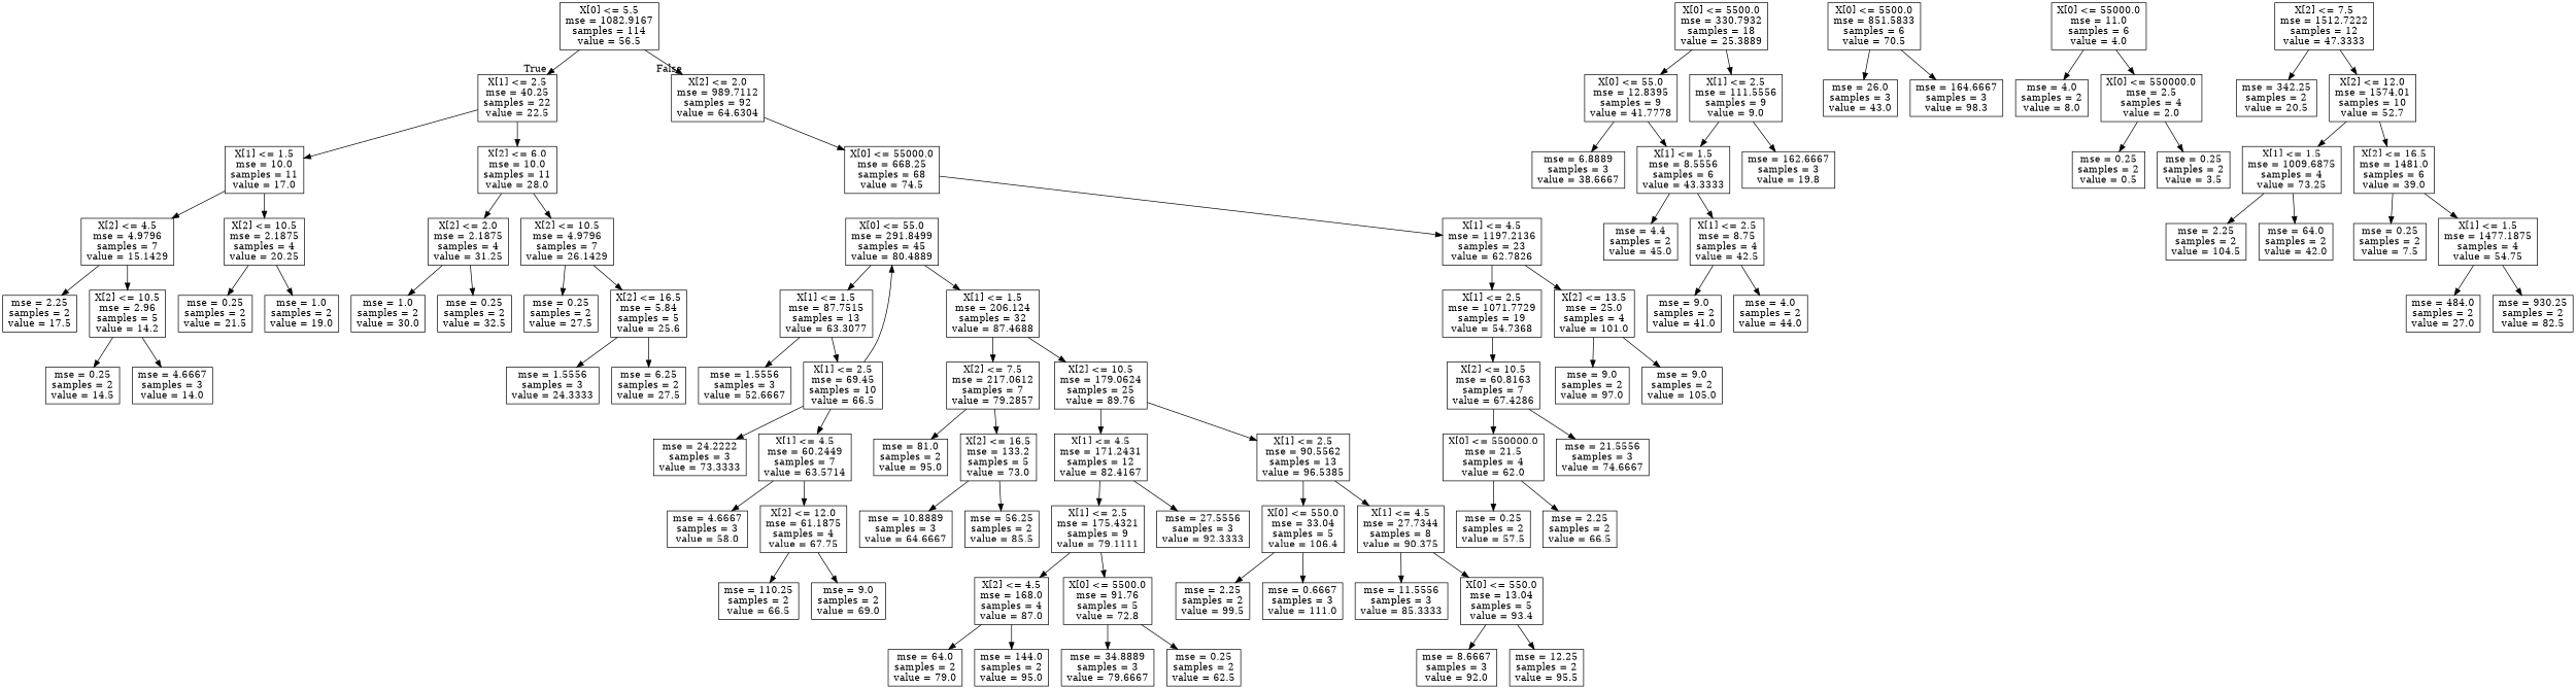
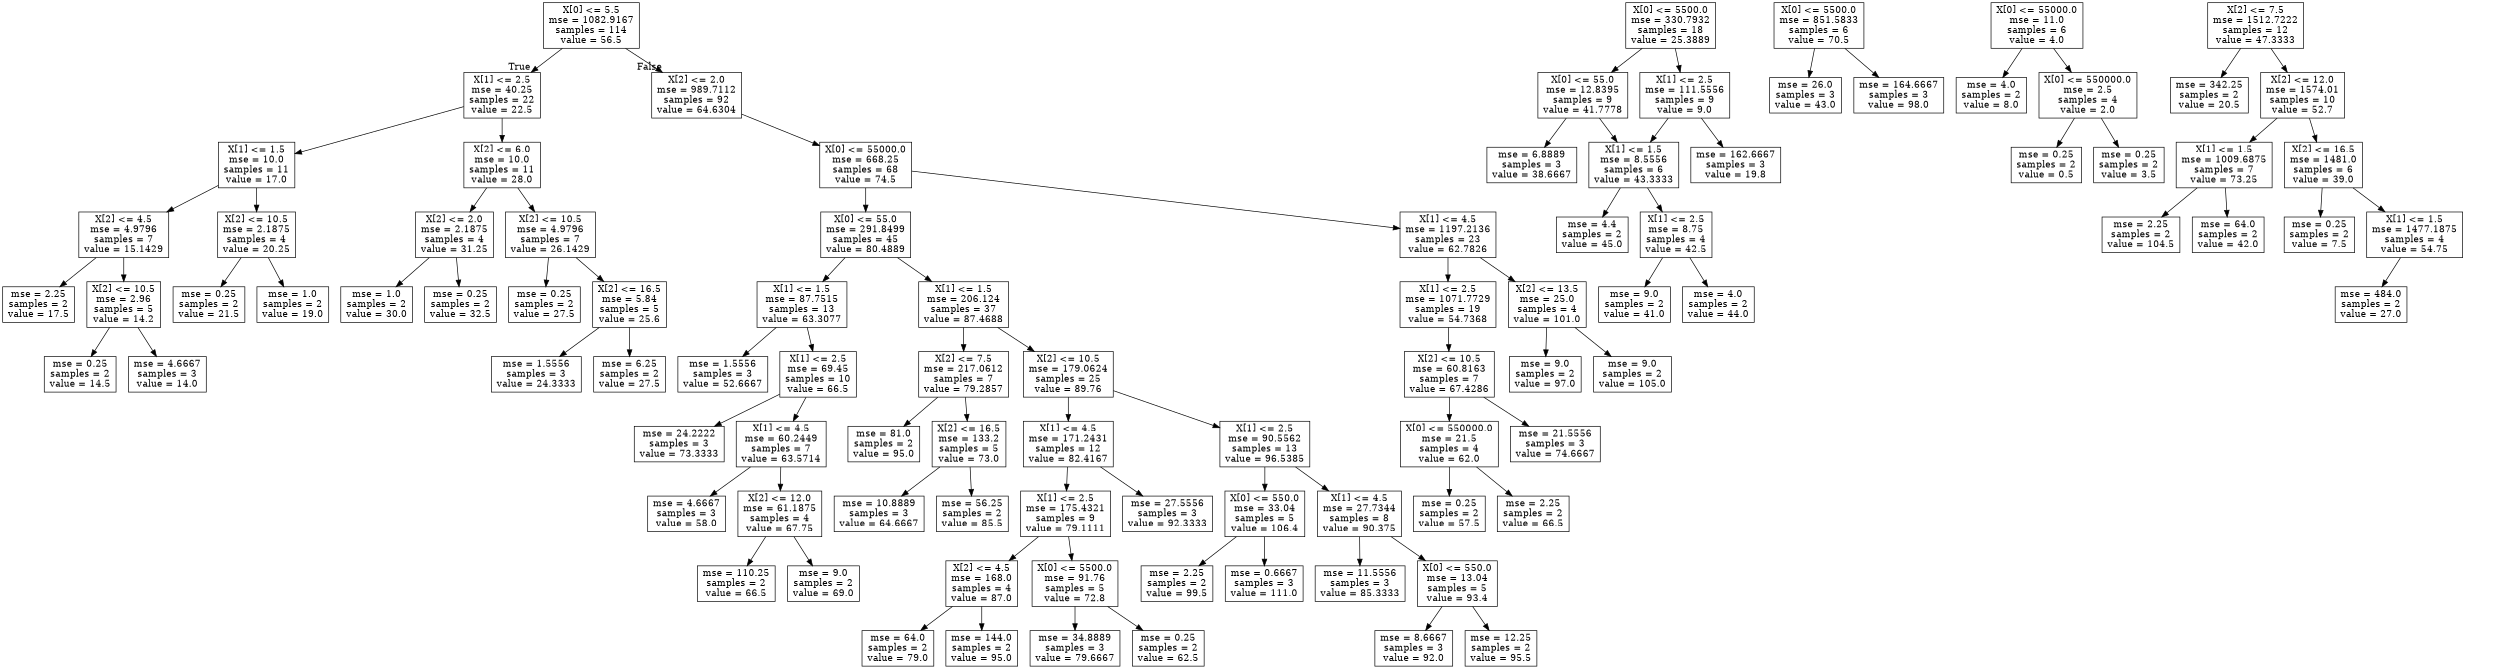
  digraph {
    node [shape=box]
    n1 [label="X[0] <= 5.5\nmse = 1082.9167\nsamples = 114\nvalue = 56.5"]
    n2 [label="X[1] <= 2.5\nmse = 40.25\nsamples = 22\nvalue = 22.5"]
    n3 [label="X[2] <= 2.0\nmse = 989.7112\nsamples = 92\nvalue = 64.6304"]
    n4 [label="X[1] <= 1.5\nmse = 10.0\nsamples = 11\nvalue = 17.0"]
    n5 [label="X[2] <= 6.0\nmse = 10.0\nsamples = 11\nvalue = 28.0"]
    n6 [label="X[0] <= 55000.0\nmse = 668.25\nsamples = 68\nvalue = 74.5"]
    n7 [label="X[2] <= 4.5\nmse = 4.9796\nsamples = 7\nvalue = 15.1429"]
    n8 [label="X[2] <= 10.5\nmse = 2.1875\nsamples = 4\nvalue = 20.25"]
    n9 [label="X[2] <= 2.0\nmse = 2.1875\nsamples = 4\nvalue = 31.25"]
    n10 [label="X[2] <= 10.5\nmse = 4.9796\nsamples = 7\nvalue = 26.1429"]
    n11 [label="mse = 2.25\nsamples = 2\nvalue = 17.5"]
    n12 [label="X[2] <= 10.5\nmse = 2.96\nsamples = 5\nvalue = 14.2"]
    n13 [label="mse = 0.25\nsamples = 2\nvalue = 21.5"]
    n14 [label="mse = 1.0\nsamples = 2\nvalue = 19.0"]
    n15 [label="mse = 0.25\nsamples = 2\nvalue = 14.5"]
    n16 [label="mse = 4.6667\nsamples = 3\nvalue = 14.0"]
    n17 [label="mse = 1.0\nsamples = 2\nvalue = 30.0"]
    n18 [label="mse = 0.25\nsamples = 2\nvalue = 32.5"]
    n19 [label="mse = 0.25\nsamples = 2\nvalue = 27.5"]
    n20 [label="X[2] <= 16.5\nmse = 5.84\nsamples = 5\nvalue = 25.6"]
    n21 [label="mse = 1.5556\nsamples = 3\nvalue = 24.3333"]
    n22 [label="mse = 6.25\nsamples = 2\nvalue = 27.5"]
    n23 [label="X[0] <= 55.0\nmse = 291.8499\nsamples = 45\nvalue = 80.4889"]
    n24 [label="X[1] <= 4.5\nmse = 1197.2136\nsamples = 23\nvalue = 62.7826"]
    n25 [label="X[0] <= 5500.0\nmse = 330.7932\nsamples = 18\nvalue = 25.3889"]
    n26 [label="X[0] <= 55.0\nmse = 12.8395\nsamples = 9\nvalue = 41.7778"]
    n27 [label="X[1] <= 2.5\nmse = 111.5556\nsamples = 9\nvalue = 9.0"]
    n28 [label="X[0] <= 5500.0\nmse = 851.5833\nsamples = 6\nvalue = 70.5"]
    n29 [label="mse = 26.0\nsamples = 3\nvalue = 43.0"]
-   n30 [label="mse = 164.6667\nsamples = 3\nvalue = 98.3"]
+   n30 [label="mse = 164.6667\nsamples = 3\nvalue = 98.0"]
    n31 [label="mse = 6.8889\nsamples = 3\nvalue = 38.6667"]
    n32 [label="X[1] <= 1.5\nmse = 8.5556\nsamples = 6\nvalue = 43.3333"]
    n33 [label="mse = 162.6667\nsamples = 3\nvalue = 19.8"]
    n34 [label="mse = 4.4\nsamples = 2\nvalue = 45.0"]
    n35 [label="X[1] <= 2.5\nmse = 8.75\nsamples = 4\nvalue = 42.5"]
    n36 [label="mse = 9.0\nsamples = 2\nvalue = 41.0"]
    n37 [label="mse = 4.0\nsamples = 2\nvalue = 44.0"]
    n38 [label="X[0] <= 55000.0\nmse = 11.0\nsamples = 6\nvalue = 4.0"]
    n39 [label="mse = 4.0\nsamples = 2\nvalue = 8.0"]
    n40 [label="X[0] <= 550000.0\nmse = 2.5\nsamples = 4\nvalue = 2.0"]
    n41 [label="mse = 0.25\nsamples = 2\nvalue = 0.5"]
    n42 [label="mse = 0.25\nsamples = 2\nvalue = 3.5"]
    n43 [label="X[1] <= 1.5\nmse = 87.7515\nsamples = 13\nvalue = 63.3077"]
-   n44 [label="X[1] <= 1.5\nmse = 206.124\nsamples = 32\nvalue = 87.4688"]
+   n44 [label="X[1] <= 1.5\nmse = 206.124\nsamples = 37\nvalue = 87.4688"]
    n45 [label="X[1] <= 2.5\nmse = 1071.7729\nsamples = 19\nvalue = 54.7368"]
    n46 [label="X[2] <= 13.5\nmse = 25.0\nsamples = 4\nvalue = 101.0"]
    n47 [label="mse = 1.5556\nsamples = 3\nvalue = 52.6667"]
    n48 [label="X[1] <= 2.5\nmse = 69.45\nsamples = 10\nvalue = 66.5"]
    n49 [label="X[2] <= 7.5\nmse = 217.0612\nsamples = 7\nvalue = 79.2857"]
    n50 [label="X[2] <= 10.5\nmse = 179.0624\nsamples = 25\nvalue = 89.76"]
    n51 [label="mse = 24.2222\nsamples = 3\nvalue = 73.3333"]
    n52 [label="X[1] <= 4.5\nmse = 60.2449\nsamples = 7\nvalue = 63.5714"]
    n53 [label="mse = 4.6667\nsamples = 3\nvalue = 58.0"]
    n54 [label="X[2] <= 12.0\nmse = 61.1875\nsamples = 4\nvalue = 67.75"]
    n55 [label="mse = 110.25\nsamples = 2\nvalue = 66.5"]
    n56 [label="mse = 9.0\nsamples = 2\nvalue = 69.0"]
    n57 [label="mse = 81.0\nsamples = 2\nvalue = 95.0"]
    n58 [label="X[2] <= 16.5\nmse = 133.2\nsamples = 5\nvalue = 73.0"]
    n59 [label="X[1] <= 4.5\nmse = 171.2431\nsamples = 12\nvalue = 82.4167"]
    n60 [label="X[1] <= 2.5\nmse = 90.5562\nsamples = 13\nvalue = 96.5385"]
    n61 [label="mse = 10.8889\nsamples = 3\nvalue = 64.6667"]
    n62 [label="mse = 56.25\nsamples = 2\nvalue = 85.5"]
    n63 [label="X[1] <= 2.5\nmse = 175.4321\nsamples = 9\nvalue = 79.1111"]
    n64 [label="mse = 27.5556\nsamples = 3\nvalue = 92.3333"]
    n65 [label="X[0] <= 550.0\nmse = 33.04\nsamples = 5\nvalue = 106.4"]
    n66 [label="X[1] <= 4.5\nmse = 27.7344\nsamples = 8\nvalue = 90.375"]
    n67 [label="X[2] <= 4.5\nmse = 168.0\nsamples = 4\nvalue = 87.0"]
    n68 [label="X[0] <= 5500.0\nmse = 91.76\nsamples = 5\nvalue = 72.8"]
    n69 [label="mse = 64.0\nsamples = 2\nvalue = 79.0"]
    n70 [label="mse = 144.0\nsamples = 2\nvalue = 95.0"]
    n71 [label="mse = 34.8889\nsamples = 3\nvalue = 79.6667"]
    n72 [label="mse = 0.25\nsamples = 2\nvalue = 62.5"]
    n73 [label="mse = 2.25\nsamples = 2\nvalue = 99.5"]
    n74 [label="mse = 0.6667\nsamples = 3\nvalue = 111.0"]
    n75 [label="mse = 11.5556\nsamples = 3\nvalue = 85.3333"]
    n76 [label="X[0] <= 550.0\nmse = 13.04\nsamples = 5\nvalue = 93.4"]
    n77 [label="mse = 8.6667\nsamples = 3\nvalue = 92.0"]
    n78 [label="mse = 12.25\nsamples = 2\nvalue = 95.5"]
    n79 [label="X[2] <= 10.5\nmse = 60.8163\nsamples = 7\nvalue = 67.4286"]
    n80 [label="mse = 9.0\nsamples = 2\nvalue = 97.0"]
    n81 [label="mse = 9.0\nsamples = 2\nvalue = 105.0"]
    n82 [label="X[2] <= 7.5\nmse = 1512.7222\nsamples = 12\nvalue = 47.3333"]
    n83 [label="mse = 342.25\nsamples = 2\nvalue = 20.5"]
    n84 [label="X[2] <= 12.0\nmse = 1574.01\nsamples = 10\nvalue = 52.7"]
    n85 [label="X[0] <= 550000.0\nmse = 21.5\nsamples = 4\nvalue = 62.0"]
    n86 [label="mse = 21.5556\nsamples = 3\nvalue = 74.6667"]
-   n87 [label="X[1] <= 1.5\nmse = 1009.6875\nsamples = 4\nvalue = 73.25"]
+   n87 [label="X[1] <= 1.5\nmse = 1009.6875\nsamples = 7\nvalue = 73.25"]
    n88 [label="X[2] <= 16.5\nmse = 1481.0\nsamples = 6\nvalue = 39.0"]
    n89 [label="mse = 2.25\nsamples = 2\nvalue = 104.5"]
    n90 [label="mse = 64.0\nsamples = 2\nvalue = 42.0"]
    n91 [label="mse = 0.25\nsamples = 2\nvalue = 7.5"]
    n92 [label="X[1] <= 1.5\nmse = 1477.1875\nsamples = 4\nvalue = 54.75"]
    n93 [label="mse = 484.0\nsamples = 2\nvalue = 27.0"]
-   n94 [label="mse = 930.25\nsamples = 2\nvalue = 82.5"]
    n95 [label="mse = 0.25\nsamples = 2\nvalue = 57.5"]
    n96 [label="mse = 2.25\nsamples = 2\nvalue = 66.5"]
    n1 -> n2 [headlabel=True labelangle=45 labeldistance=2.5]
    n1 -> n3 [headlabel=False labelangle=-45 labeldistance=2.5]
    n2 -> n4
    n2 -> n5
    n3 -> n6
    n4 -> n7
    n4 -> n8
    n5 -> n9
    n5 -> n10
-   n48 -> n23
+   n6 -> n23
    n6 -> n24
    n7 -> n11
    n7 -> n12
    n8 -> n13
    n8 -> n14
    n9 -> n17
    n9 -> n18
    n10 -> n19
    n10 -> n20
    n12 -> n15
    n12 -> n16
    n20 -> n21
    n20 -> n22
    n23 -> n43
    n23 -> n44
    n24 -> n45
    n24 -> n46
    n25 -> n26
    n25 -> n27
    n26 -> n31
    n26 -> n32
    n27 -> n32
    n27 -> n33
    n28 -> n29
    n28 -> n30
    n32 -> n34
    n32 -> n35
    n35 -> n36
    n35 -> n37
    n38 -> n39
    n38 -> n40
    n40 -> n41
    n40 -> n42
    n43 -> n47
    n43 -> n48
    n44 -> n49
    n44 -> n50
    n45 -> n79
    n46 -> n80
    n46 -> n81
    n48 -> n51
    n48 -> n52
    n49 -> n57
    n49 -> n58
    n50 -> n59
    n50 -> n60
    n52 -> n53
    n52 -> n54
    n54 -> n55
    n54 -> n56
    n58 -> n61
    n58 -> n62
    n59 -> n63
    n59 -> n64
    n60 -> n65
    n60 -> n66
    n63 -> n67
    n63 -> n68
    n65 -> n73
    n65 -> n74
    n66 -> n75
    n66 -> n76
    n67 -> n69
    n67 -> n70
    n68 -> n71
    n68 -> n72
    n76 -> n77
    n76 -> n78
    n79 -> n85
    n79 -> n86
    n82 -> n83
    n82 -> n84
    n84 -> n87
    n84 -> n88
    n85 -> n95
    n85 -> n96
    n87 -> n89
    n87 -> n90
    n88 -> n91
    n88 -> n92
    n92 -> n93
-   n92 -> n94
  }
